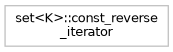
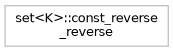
  digraph {
    rankdir=LR
-   n1 [color=grey75 fontname=Helvetica fontsize=10 height=0.2 label="set\<K\>::const_reverse\l_iterator" shape=record width=0.4]
+   n1 [color=grey75 fontname=Helvetica fontsize=10 height=0.2 label="set\<K\>::const_reverse\l_reverse" shape=record width=0.4]
  }
